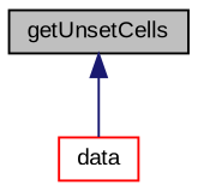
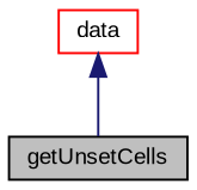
  digraph {
    rankdir=TB
    fontname="Liberation Sans"
    node [fontname="Liberation Sans" fontsize=10 shape=record]
    n1 [color=black fillcolor=grey75 fontcolor=black height=0.2 label=getUnsetCells style=filled width=0.4]
    n2 [color=red height=0.2 label=data width=0.4]
-   n1 -> n2 [color=midnightblue dir=back fontname="Liberation Sans" fontsize=10 labelfontname=FreeSans labelfontsize=10 style=solid]
+   n2 -> n1 [color=midnightblue dir=back fontname="Liberation Sans" fontsize=10 labelfontname=FreeSans labelfontsize=10 style=solid]
  }
